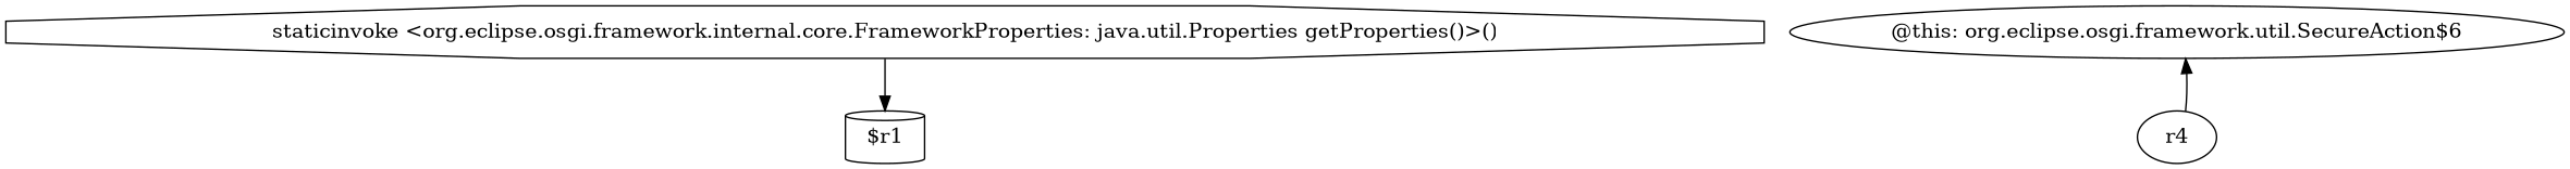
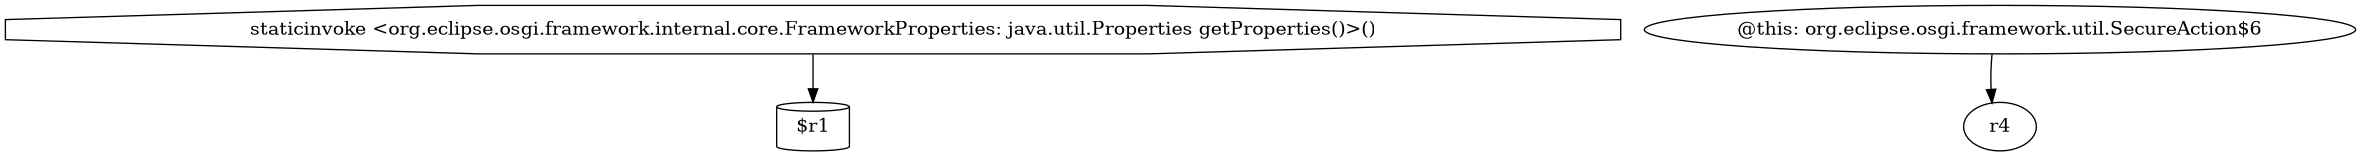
  digraph {
    node [shape=ellipse]
    n1 [label="staticinvoke <org.eclipse.osgi.framework.internal.core.FrameworkProperties: java.util.Properties getProperties()>()" shape=octagon]
    n2 [label="$r1" shape=cylinder]
    n3 [label="@this: org.eclipse.osgi.framework.util.SecureAction$6"]
    n4 [label=r4]
    n1 -> n2
-   n4 -> n3
+   n3 -> n4
  }
